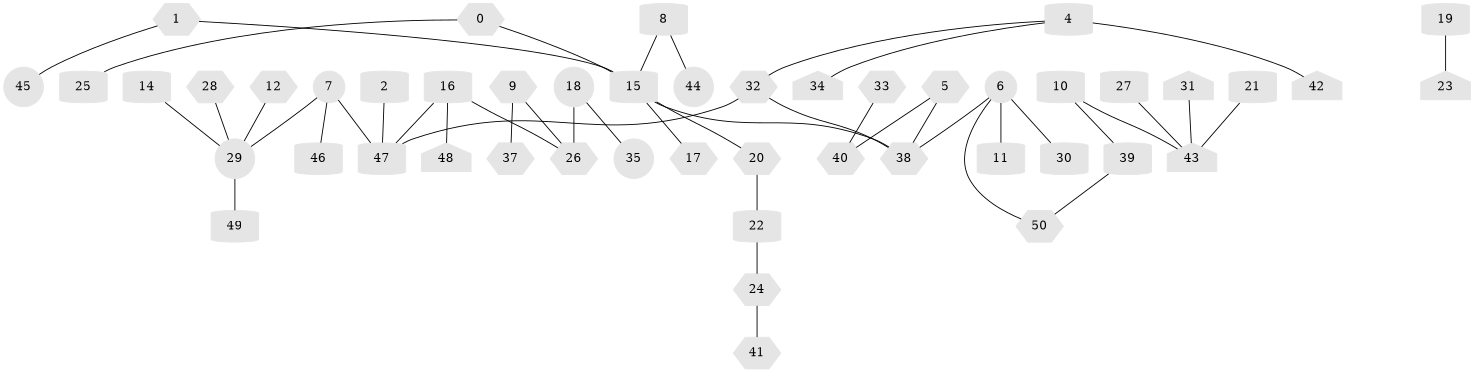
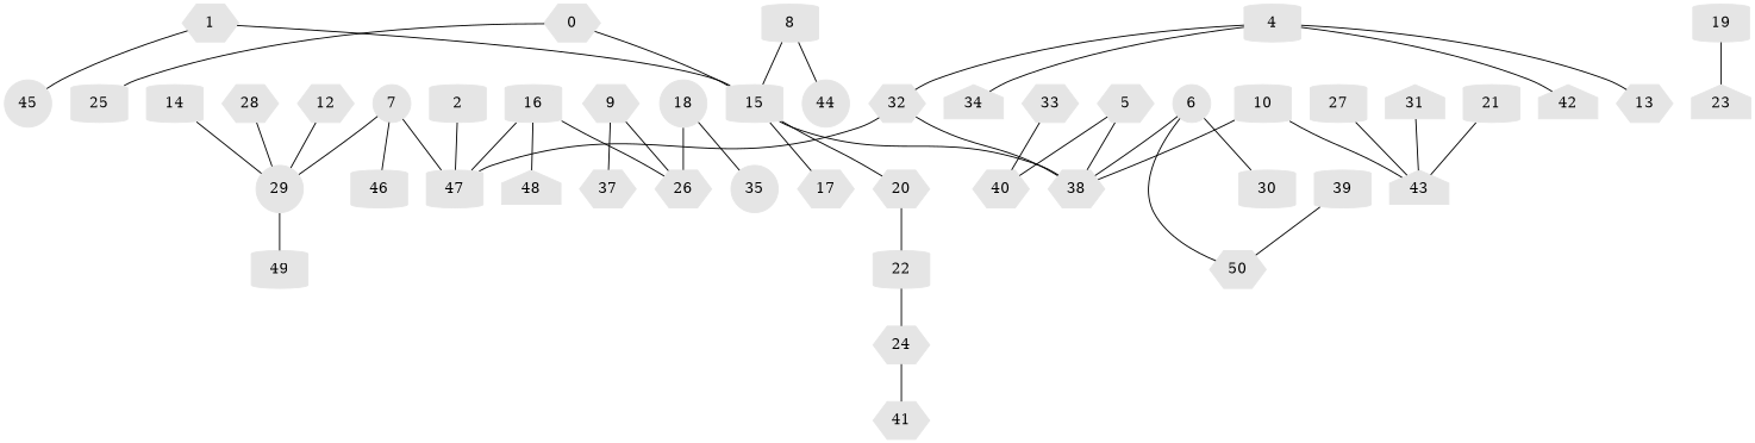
  graph {
    node [color=gray90 shape=cylinder style=filled]
    edge [weight=1.0]
    15
    1 [shape=hexagon]
    45 [shape=circle]
    38 [shape=hexagon]
    17 [shape=hexagon]
    20 [shape=hexagon]
    2
    47
    n9 [label=0 shape=hexagon]
    25
    4
+   13 [shape=hexagon]
    32 [shape=hexagon]
    34 [shape=house]
    42 [shape=house]
    5 [shape=hexagon]
    40 [shape=hexagon]
    6 [shape=circle]
-   11
    30
    50 [shape=hexagon]
    7 [shape=circle]
    29 [shape=circle]
    46
    49
    8
    44 [shape=circle]
    9 [shape=hexagon]
    26 [shape=hexagon]
    37 [shape=hexagon]
    10
    43 [shape=house]
    12 [shape=hexagon]
    14
    22
    16
    48 [shape=house]
    18 [shape=circle]
    35 [shape=circle]
    19
    23 [shape=house]
    24 [shape=hexagon]
    21
    41 [shape=hexagon]
    27
    28 [shape=hexagon]
    31 [shape=house]
    33 [shape=hexagon]
    39
    15 -- 38
    15 -- 17
    15 -- 20
    1 -- 15
    1 -- 45
    20 -- 22
    2 -- 47
    n9 -- 15
    n9 -- 25
+   4 -- 13
    4 -- 32
    4 -- 34
    4 -- 42
    32 -- 38
    32 -- 47
    5 -- 38
    5 -- 40
    6 -- 38
-   6 -- 11
    6 -- 30
    6 -- 50
    7 -- 47
    7 -- 29
    7 -- 46
    29 -- 49
    8 -- 15
    8 -- 44
    9 -- 26
    9 -- 37
-   10 -- 39
+   10 -- 38
    10 -- 43
    12 -- 29
    14 -- 29
    22 -- 24
    16 -- 47
    16 -- 26
    16 -- 48
    18 -- 26
    18 -- 35
    19 -- 23
    24 -- 41
    21 -- 43
    27 -- 43
    28 -- 29
    31 -- 43
    33 -- 40
    39 -- 50
  }
